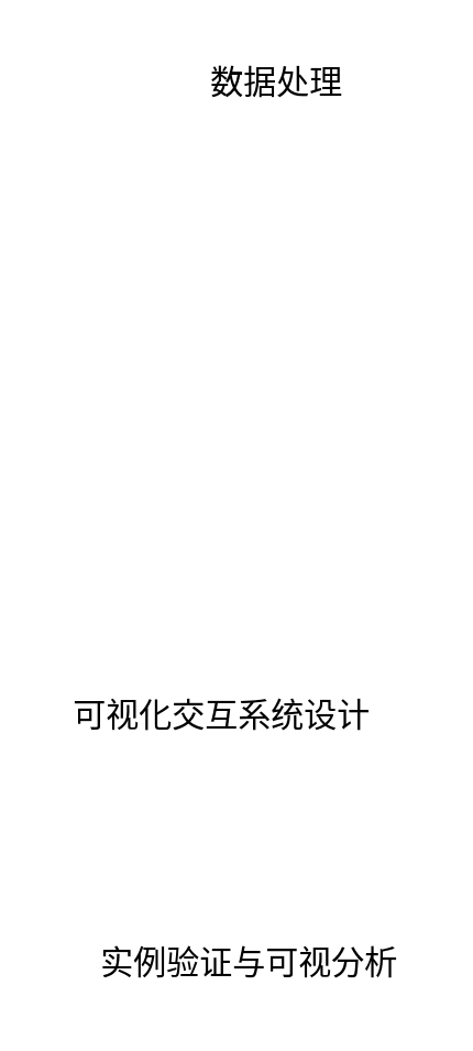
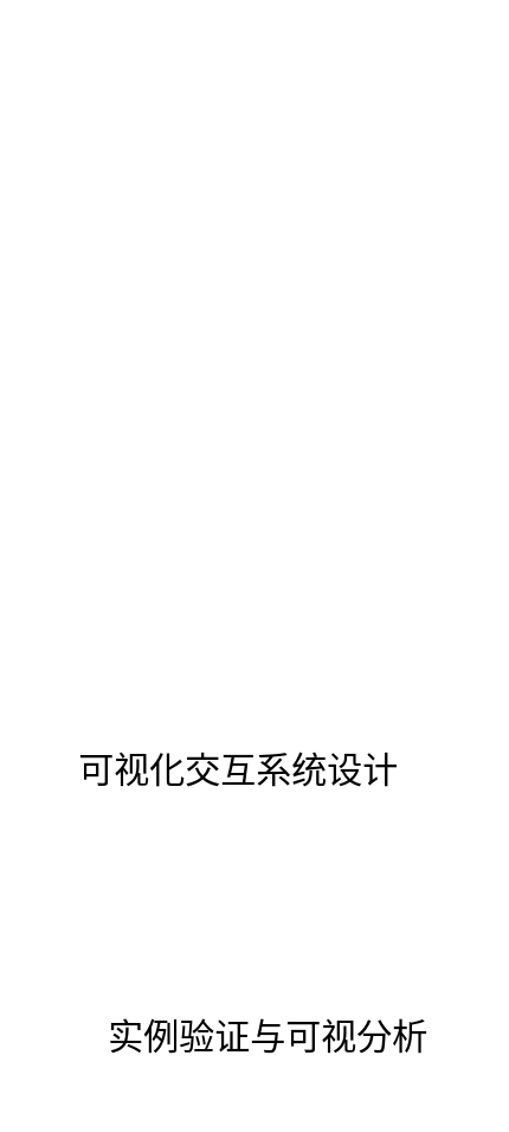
  <mxCell id="0" />
  <mxCell id="1" parent="0" />
- <mxCell id="2" value="数据处理" style="text;html=1;align=center;verticalAlign=middle;resizable=0;points=[];autosize=1;strokeColor=none;fillColor=none;" vertex="1" parent="1"><mxGeometry x="70" y="20" width="60" height="20" as="geometry" /></mxCell>
  <mxCell id="3" value="可视化交互系统设计" style="text;html=1;align=center;verticalAlign=middle;resizable=0;points=[];autosize=1;strokeColor=none;fillColor=none;" vertex="1" parent="1"><mxGeometry x="20" y="250" width="120" height="20" as="geometry" /></mxCell>
  <mxCell id="4" value="实例验证与可视分析" style="text;html=1;align=center;verticalAlign=middle;resizable=0;points=[];autosize=1;strokeColor=none;fillColor=none;" vertex="1" parent="1"><mxGeometry x="30" y="340" width="120" height="20" as="geometry" /></mxCell>
